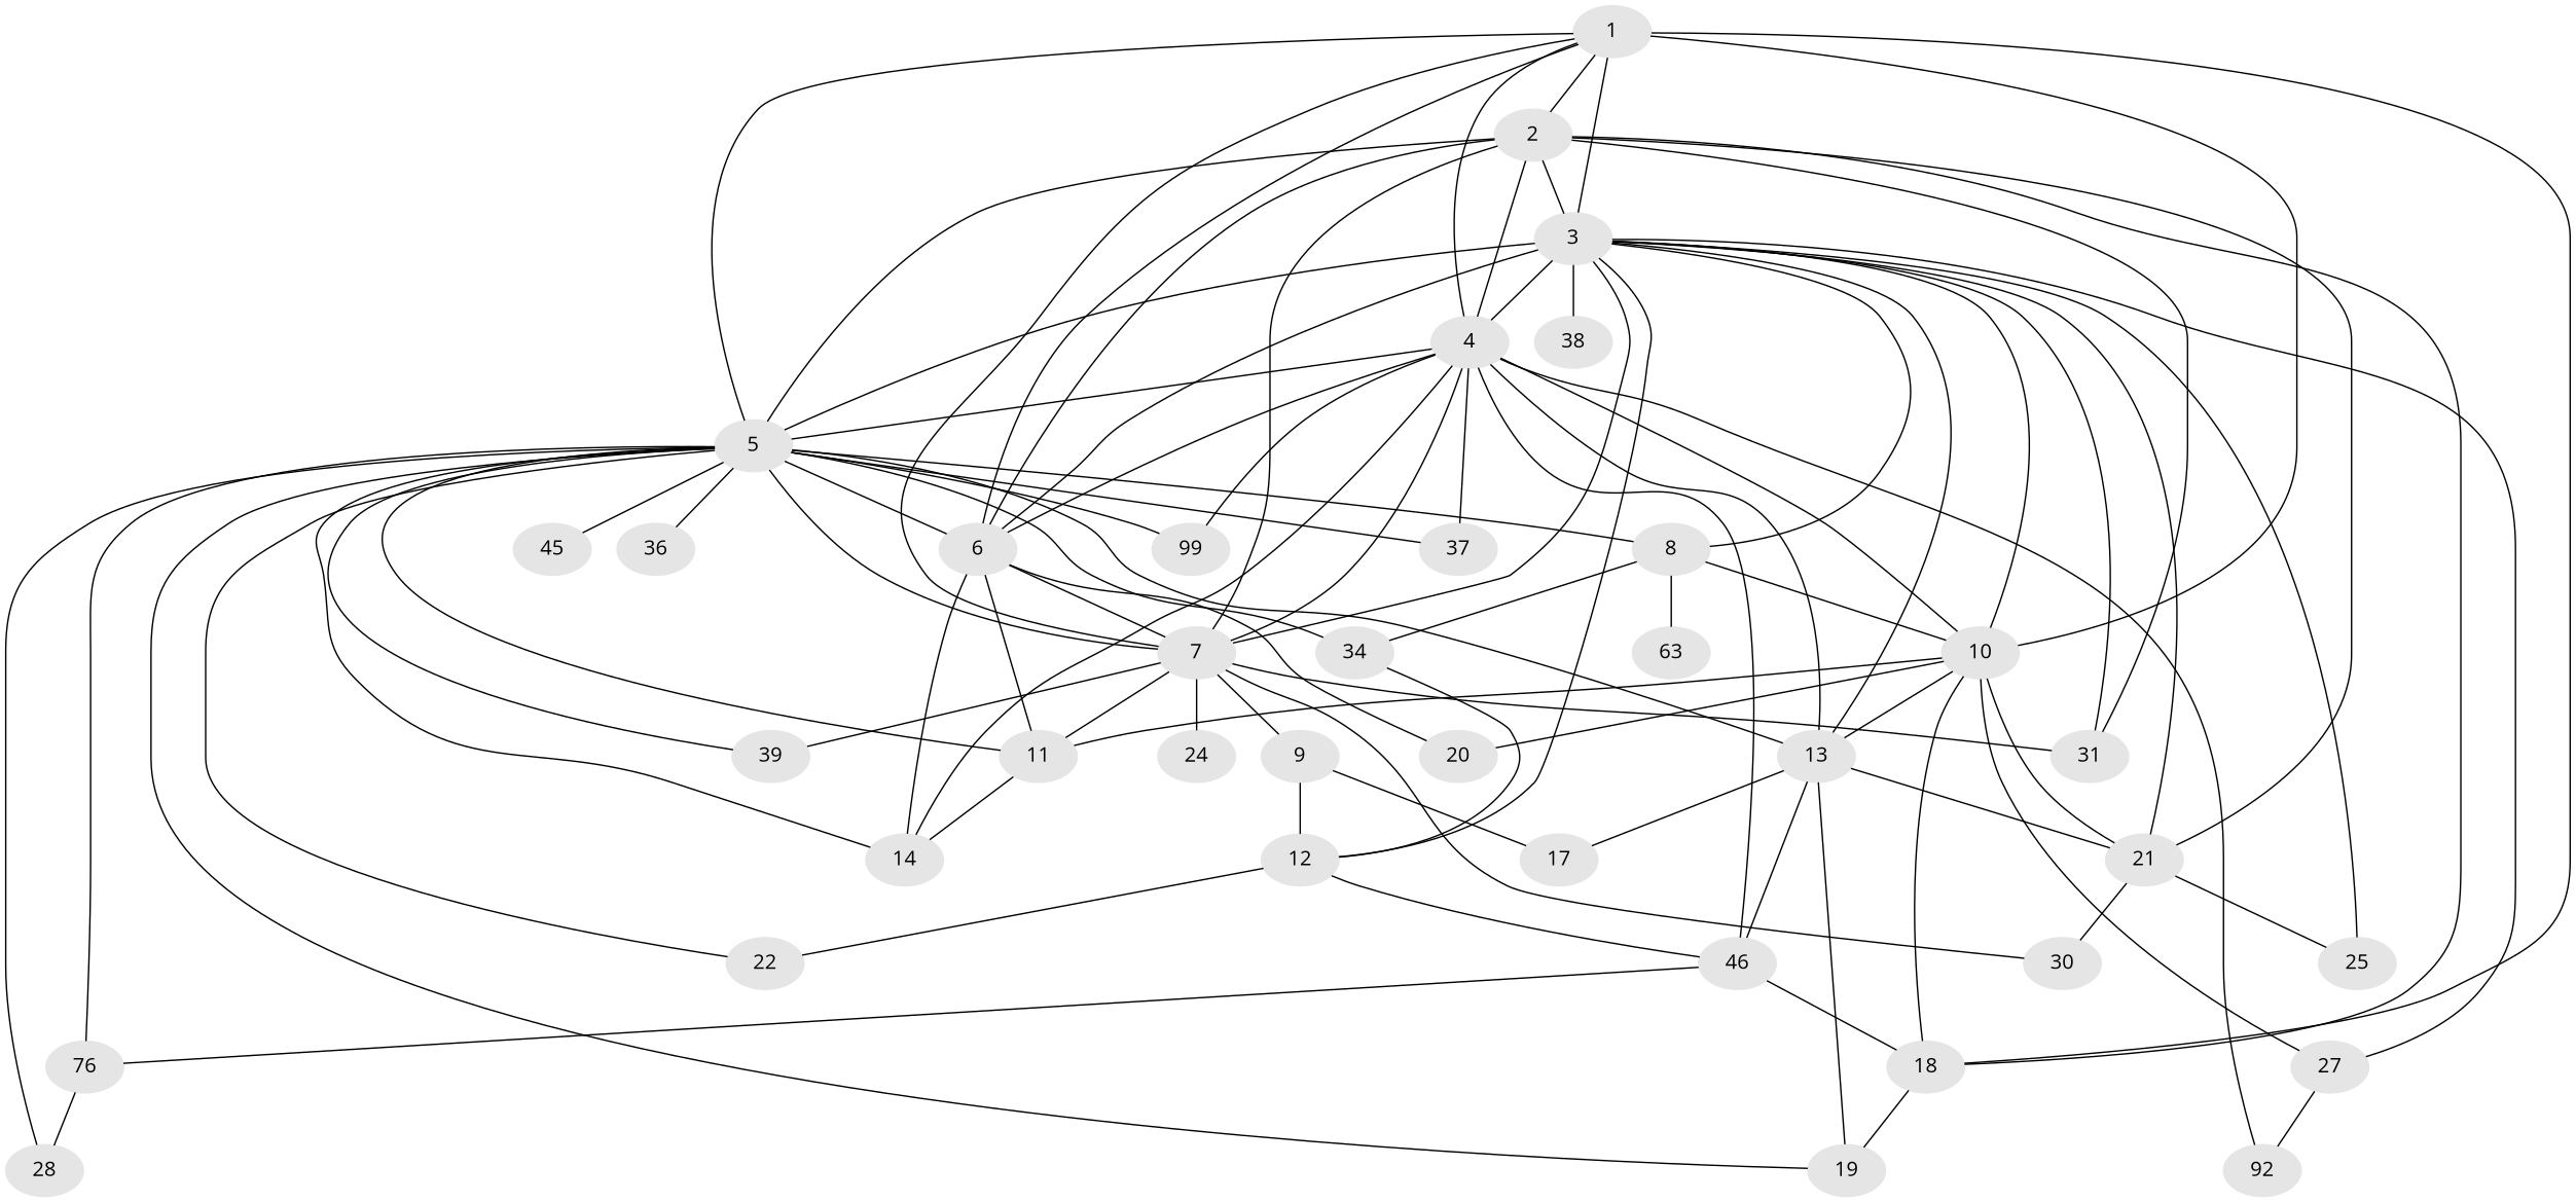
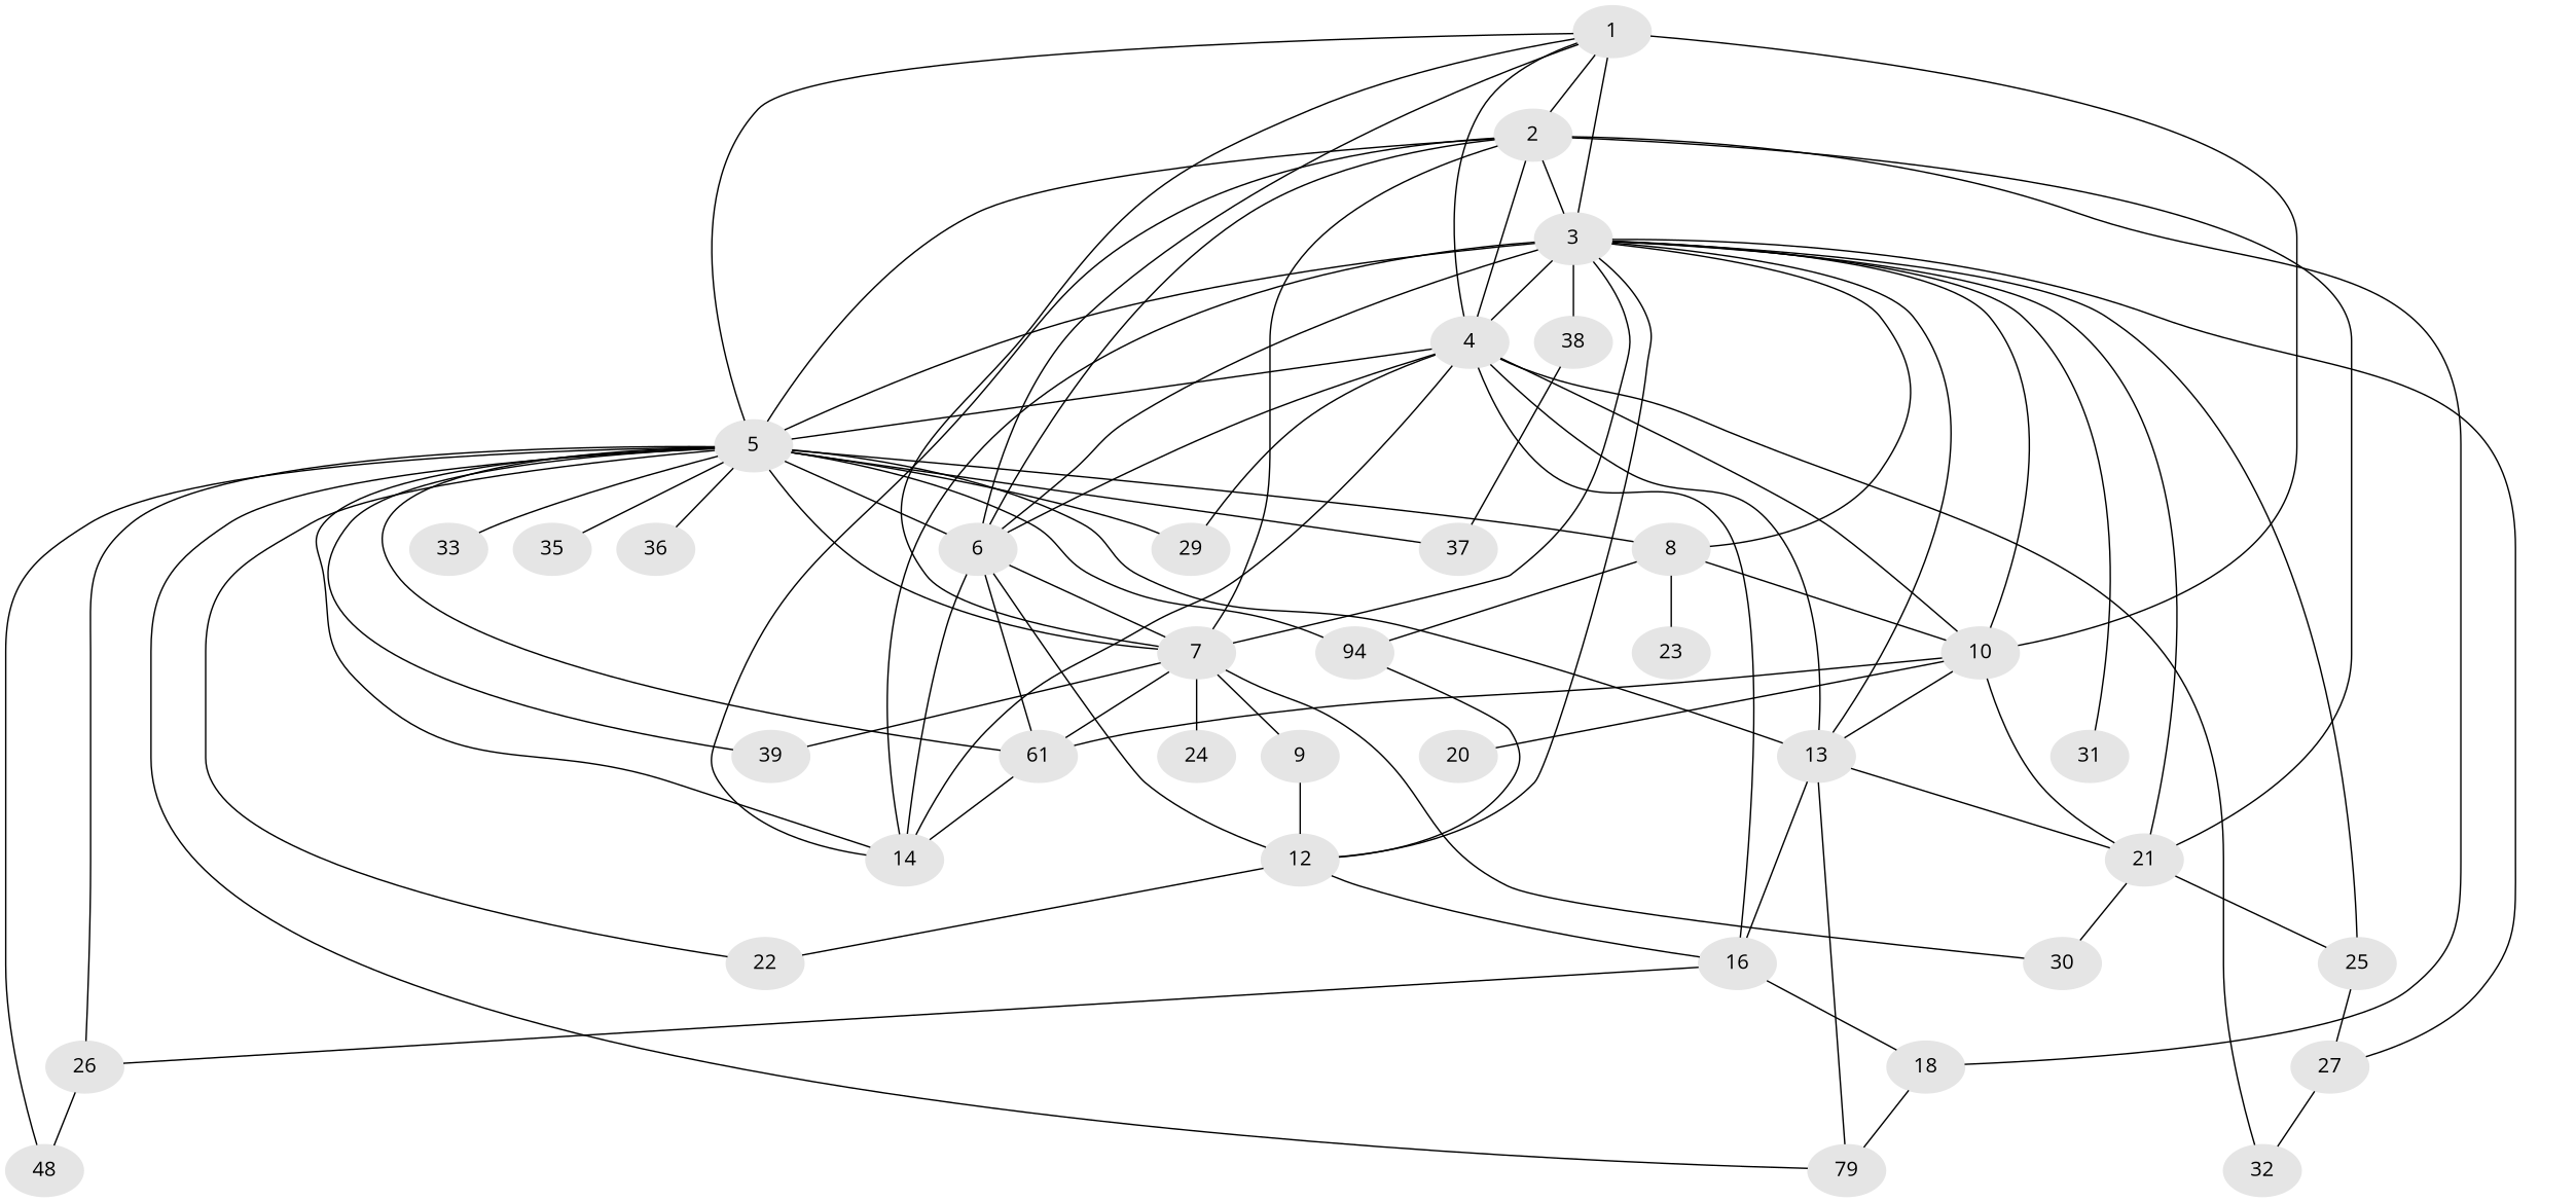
  graph {
    fontname="Open Sans"
    node [color=gray90 fontname="Open Sans" style=filled]
    edge [fontname="Open Sans" weight=1.0]
    1
    2
    3
    4
    5
    6
    7
    10
    18
    14
    21
    8
    12
    13
    25
    27
    31
    38
-   16 [label=46]
-   29 [label=99]
-   32 [label=92]
+   16
+   29
+   32
    37
-   11
-   19
+   33
+   11 [label=61]
+   19 [label=79]
    22
-   26 [label=76]
-   28
-   34
-   35 [label=45]
+   26
+   28 [label=48]
+   34 [label=94]
+   35
    36
    39
    20
    9
    24
    30
-   23 [label=63]
-   17
+   23
    1 -- 2 [weight=2.0]
    1 -- 3 [weight=3.0]
    1 -- 4
    1 -- 5 [weight=2.0]
    1 -- 6
    1 -- 7
    1 -- 10 [weight=8.0]
-   1 -- 18
    2 -- 3 [weight=4.0]
    2 -- 4 [weight=2.0]
    2 -- 5 [weight=4.0]
    2 -- 6 [weight=3.0]
    2 -- 7 [weight=3.0]
    2 -- 18
-   2 -- 31
+   2 -- 14
    2 -- 21 [weight=6.0]
    3 -- 4 [weight=3.0]
    3 -- 5 [weight=4.0]
    3 -- 6 [weight=3.0]
    3 -- 7 [weight=2.0]
    3 -- 10
+   3 -- 14
    3 -- 21 [weight=2.0]
    3 -- 8
    3 -- 12
    3 -- 13
    3 -- 25
    3 -- 27
    3 -- 31
    3 -- 38 [weight=2.0]
    4 -- 5 [weight=2.0]
    4 -- 6
-   4 -- 7
    4 -- 10 [weight=2.0]
    4 -- 14 [weight=2.0]
    4 -- 13
    4 -- 16
    4 -- 29
    4 -- 32
-   4 -- 37
+   38 -- 37
    5 -- 6 [weight=2.0]
    5 -- 7 [weight=2.0]
    5 -- 14
    5 -- 8
    5 -- 13 [weight=2.0]
    5 -- 29
    5 -- 37
+   5 -- 33 [weight=2.0]
    5 -- 11 [weight=2.0]
    5 -- 19
    5 -- 22
    5 -- 26
    5 -- 28
    5 -- 34
    5 -- 35
    5 -- 36
    5 -- 39
    6 -- 7
    6 -- 14
    6 -- 11
-   6 -- 20
-   7 -- 31
+   6 -- 12
    7 -- 11
    7 -- 39
    7 -- 9
    7 -- 24
    7 -- 30
-   10 -- 18
    10 -- 21
    10 -- 13
    10 -- 11
    10 -- 20
    18 -- 19
    21 -- 25
    21 -- 30
    8 -- 10 [weight=2.0]
    8 -- 34
    8 -- 23
    12 -- 16
    12 -- 22
    13 -- 21
    13 -- 16
    13 -- 19
-   13 -- 17
-   10 -- 27
+   25 -- 27
    27 -- 32
    16 -- 18
    16 -- 26
    11 -- 14
    26 -- 28
    34 -- 12
    9 -- 12
-   9 -- 17
  }
